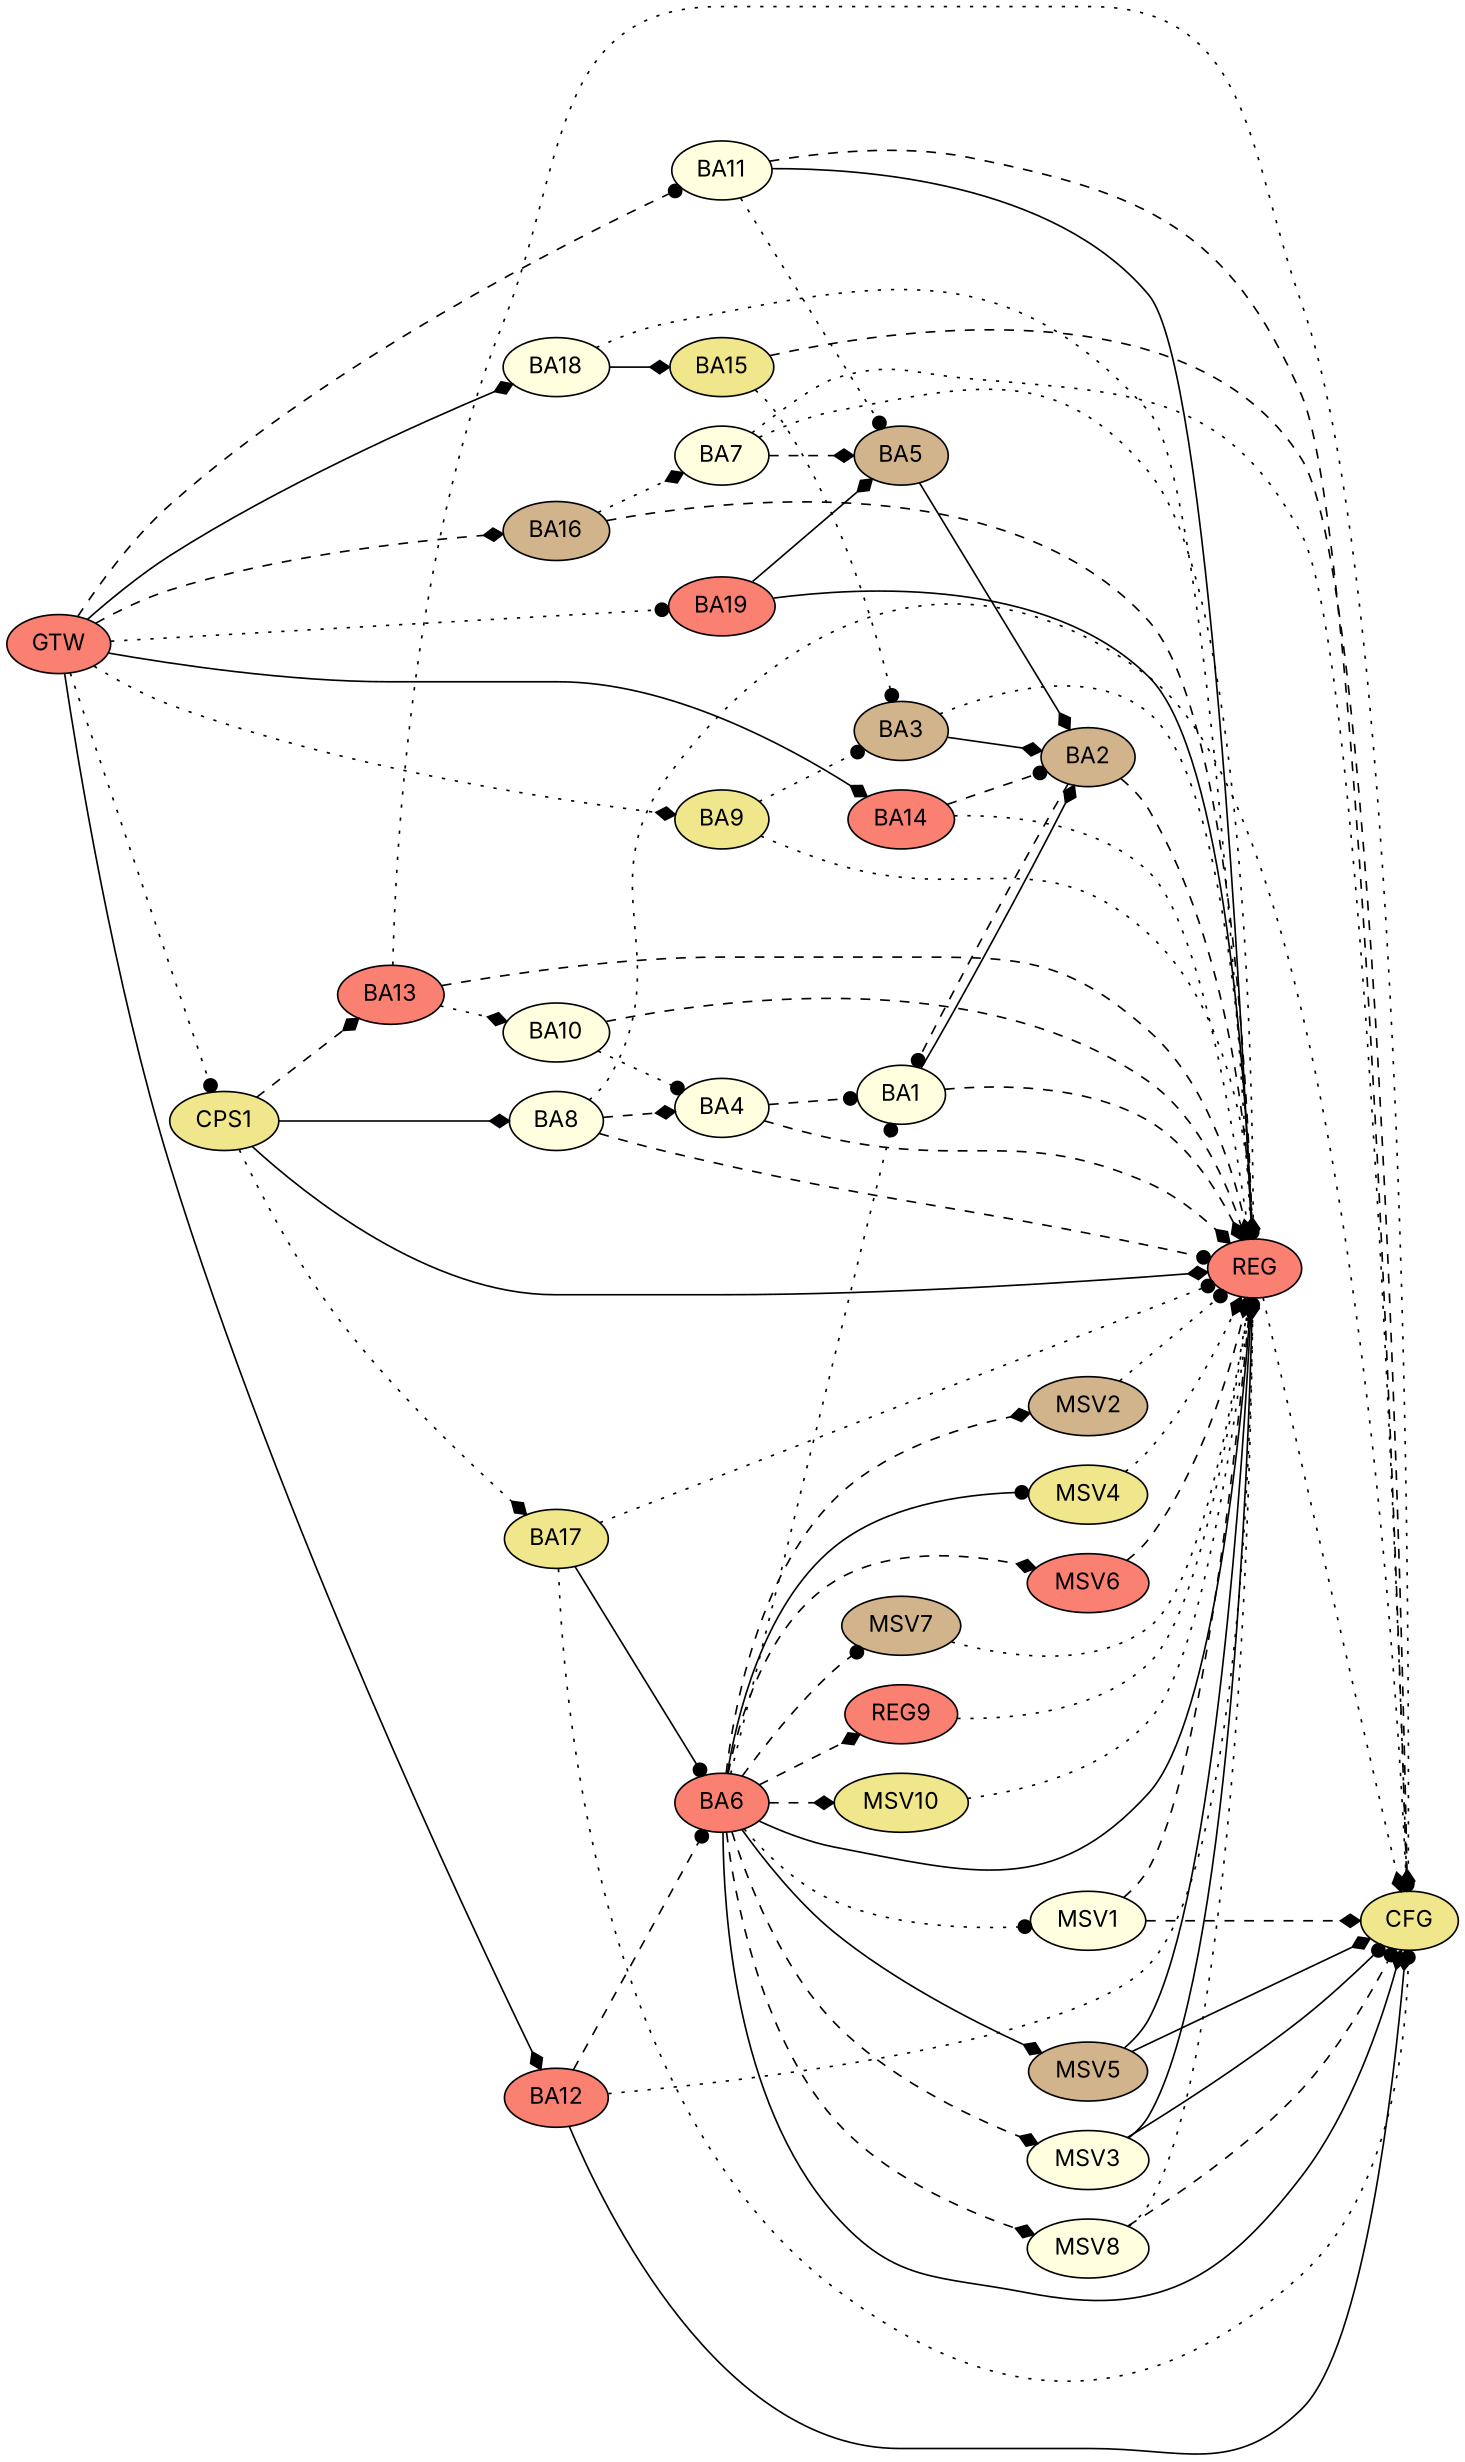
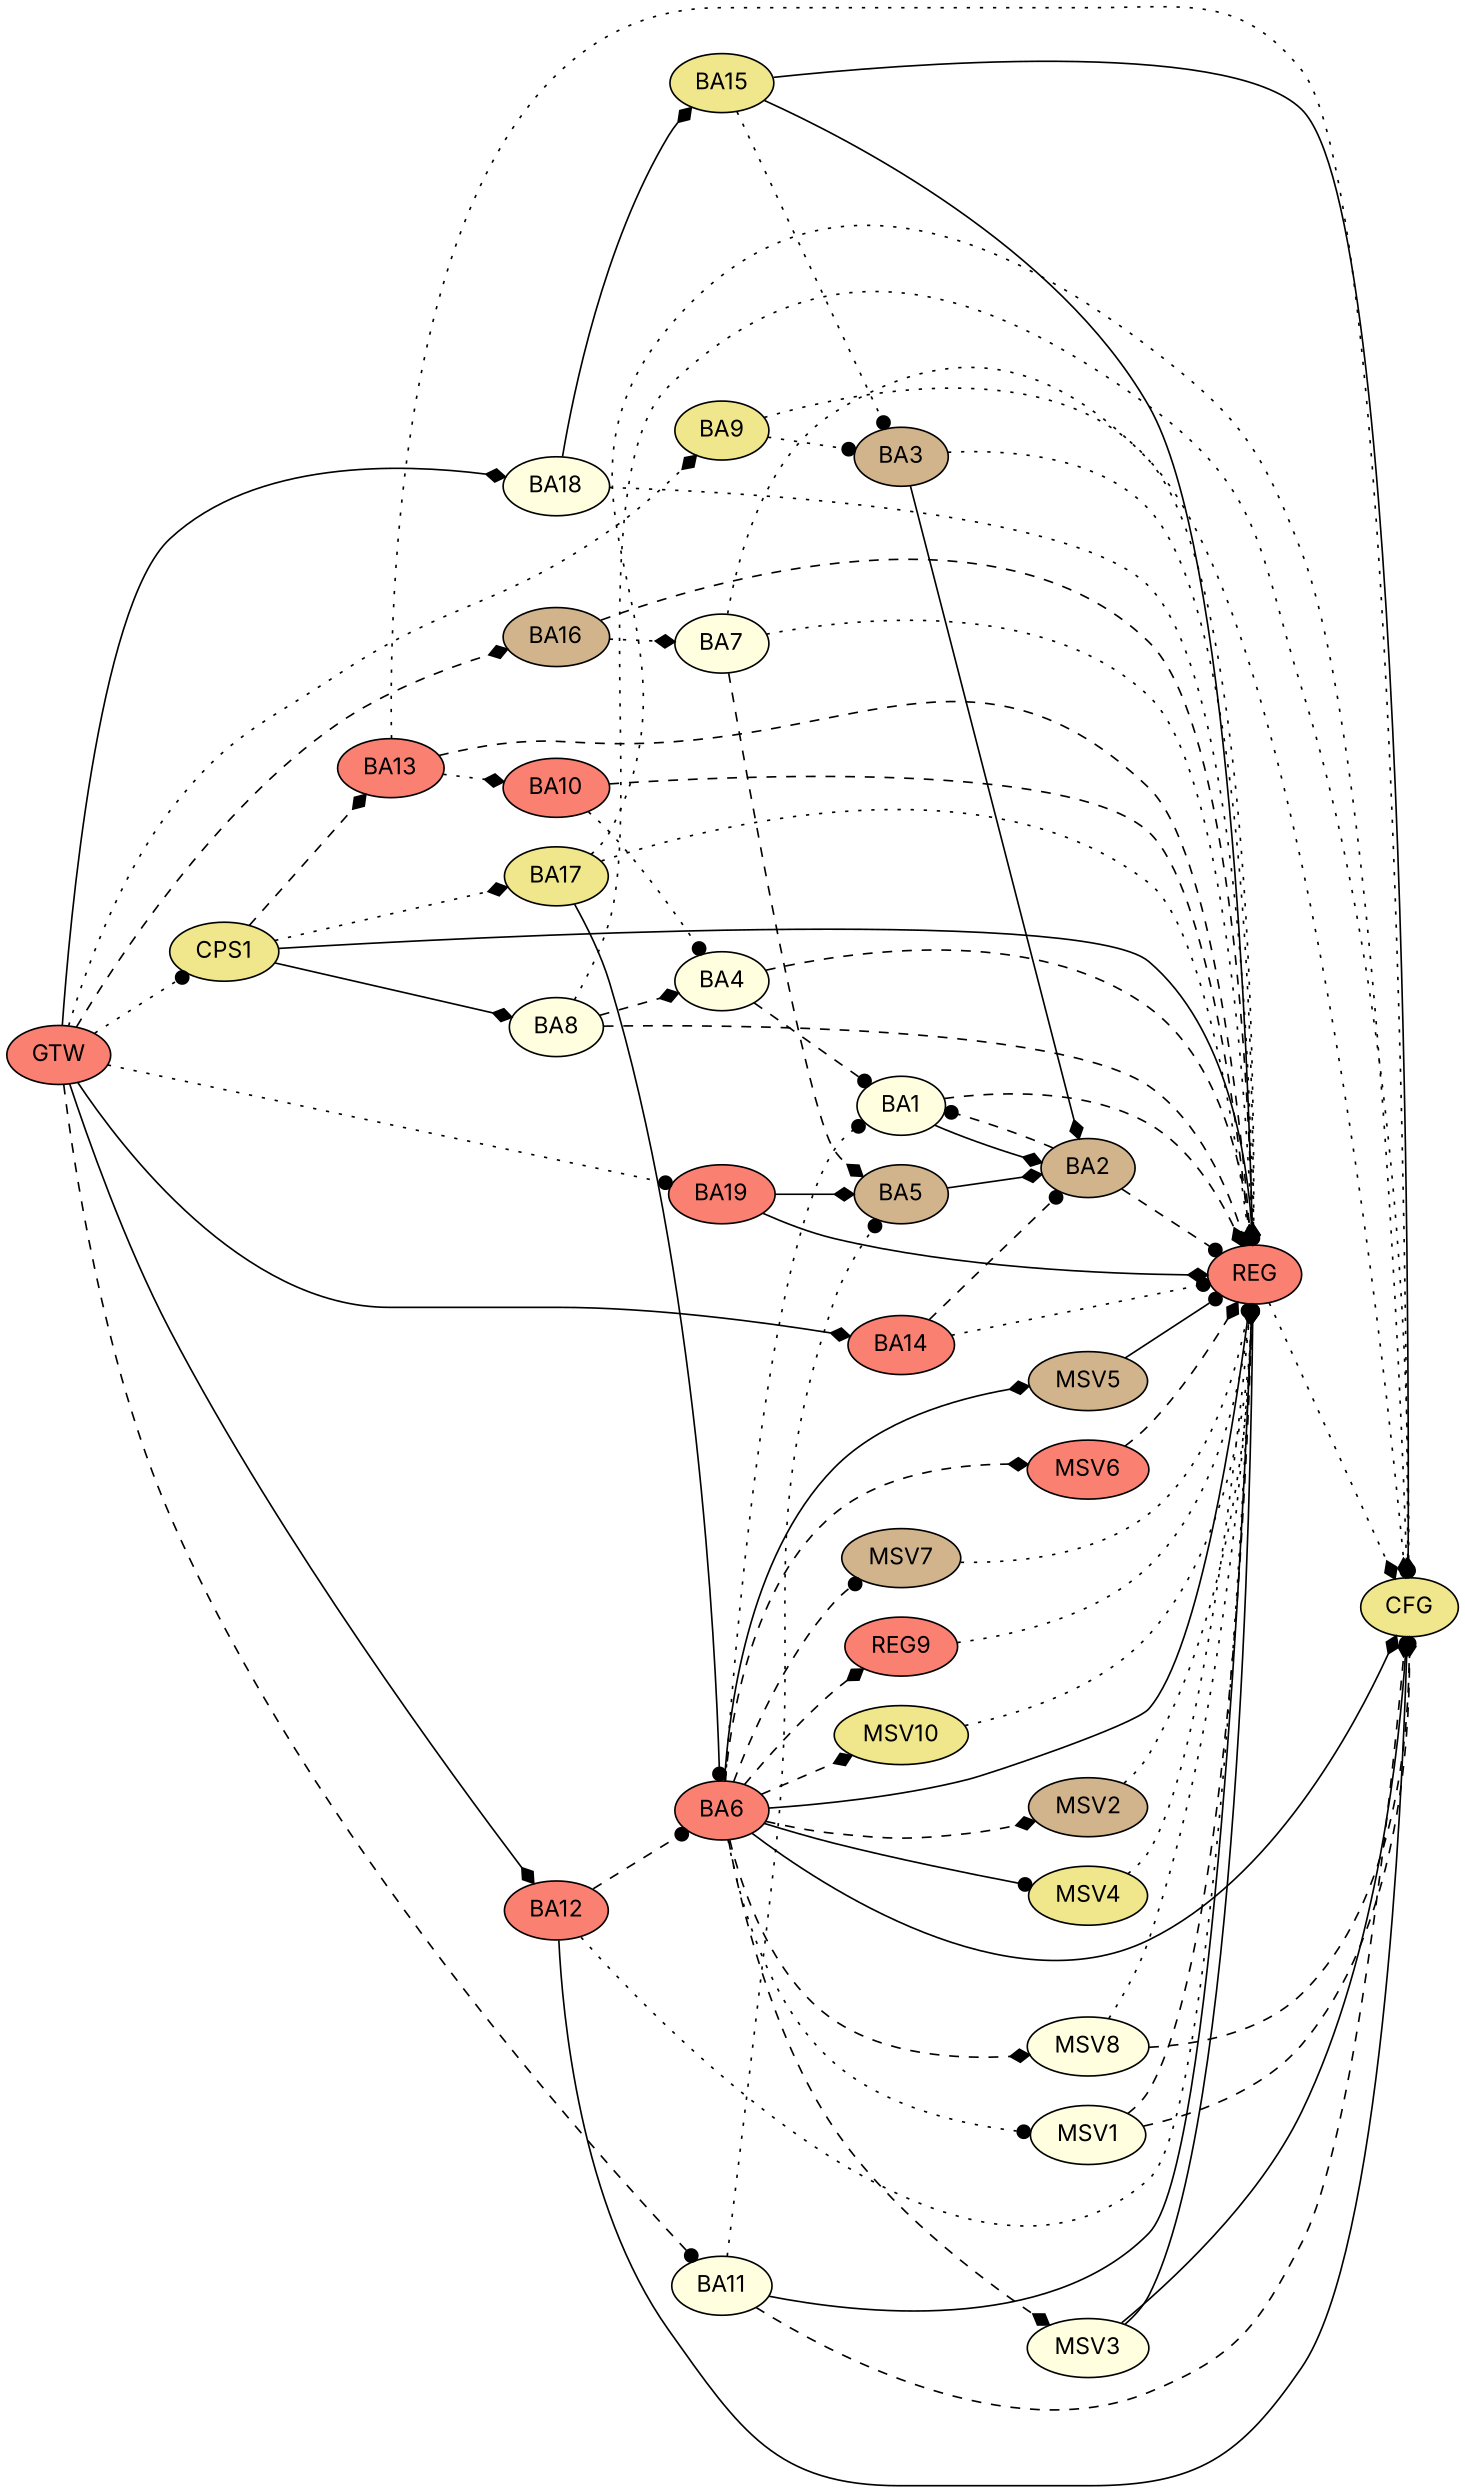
  strict digraph {
    fontname=Inter
    rankdir=LR
    node [fillcolor=salmon fontname=Inter style=filled]
    edge [arrowhead=diamond fontname=Inter style=dotted]
    n1 [fillcolor=lightyellow label=BA1]
    n2 [fillcolor=tan label=BA2]
    n3 [label=REG]
    n4 [fillcolor=khaki label=CFG]
    n5 [fillcolor=tan label=BA3]
    n6 [fillcolor=lightyellow label=BA4]
    n7 [fillcolor=tan label=BA5]
    n8 [label=BA6]
    n9 [fillcolor=lightyellow label=MSV1]
    n10 [fillcolor=tan label=MSV2]
    n11 [fillcolor=lightyellow label=MSV3]
    n12 [fillcolor=khaki label=MSV4]
    n13 [fillcolor=tan label=MSV5]
    n14 [label=MSV6]
    n15 [fillcolor=tan label=MSV7]
    n16 [fillcolor=lightyellow label=MSV8]
    n17 [label=REG9]
    n18 [fillcolor=khaki label=MSV10]
    n19 [fillcolor=lightyellow label=BA7]
    n20 [fillcolor=lightyellow label=BA8]
    n21 [fillcolor=khaki label=BA9]
-   n22 [fillcolor=lightyellow label=BA10]
+   n22 [label=BA10]
    n23 [fillcolor=lightyellow label=BA11]
    n24 [label=BA12]
    n25 [label=BA13]
    n26 [label=BA14]
    n27 [fillcolor=khaki label=BA15]
    n28 [fillcolor=tan label=BA16]
    n29 [fillcolor=khaki label=BA17]
    n30 [fillcolor=lightyellow label=BA18]
    n31 [label=BA19]
    n32 [fillcolor=khaki label=CPS1]
    n33 [label=GTW]
    n1 -> n2 [style=solid]
    n1 -> n3 [style=dashed]
    n2 -> n1 [arrowhead=dot style=dashed]
    n2 -> n3 [arrowhead=dot style=dashed]
    n3 -> n4
    n5 -> n2 [style=solid]
    n5 -> n3
    n6 -> n1 [arrowhead=dot style=dashed]
    n6 -> n3 [style=dashed]
    n7 -> n2 [style=solid]
    n8 -> n1 [arrowhead=dot]
    n8 -> n3 [arrowhead=dot style=solid]
    n8 -> n4 [style=solid]
    n8 -> n9 [arrowhead=dot]
    n8 -> n10 [style=dashed]
    n8 -> n11 [style=dashed]
    n8 -> n12 [arrowhead=dot style=solid]
    n8 -> n13 [style=solid]
    n8 -> n14 [style=dashed]
    n8 -> n15 [arrowhead=dot style=dashed]
    n8 -> n16 [style=dashed]
    n8 -> n17 [style=dashed]
    n8 -> n18 [style=dashed]
    n9 -> n3 [style=dashed]
    n9 -> n4 [style=dashed]
    n10 -> n3 [arrowhead=dot]
    n11 -> n3 [arrowhead=dot style=solid]
    n11 -> n4 [arrowhead=dot style=solid]
    n12 -> n3
    n13 -> n3 [arrowhead=dot style=solid]
-   n13 -> n4 [style=solid]
    n14 -> n3 [style=dashed]
    n15 -> n3 [arrowhead=dot]
    n16 -> n3
    n16 -> n4 [arrowhead=dot style=dashed]
    n17 -> n3 [arrowhead=dot]
    n18 -> n3 [arrowhead=dot]
    n19 -> n3
    n19 -> n4
    n19 -> n7 [style=dashed]
    n20 -> n3 [arrowhead=dot style=dashed]
    n20 -> n4 [arrowhead=dot]
    n20 -> n6 [style=dashed]
    n21 -> n3
    n21 -> n5 [arrowhead=dot]
    n22 -> n3 [arrowhead=dot style=dashed]
    n22 -> n6 [arrowhead=dot]
    n23 -> n3 [style=solid]
    n23 -> n4 [style=dashed]
    n23 -> n7 [arrowhead=dot]
    n24 -> n3 [arrowhead=dot]
    n24 -> n4 [style=solid]
    n24 -> n8 [arrowhead=dot style=dashed]
    n25 -> n3 [style=dashed]
    n25 -> n4
    n25 -> n22
    n26 -> n2 [arrowhead=dot style=dashed]
    n26 -> n3 [arrowhead=dot]
-   n27 -> n4 [arrowhead=dot style=dashed]
+   n27 -> n3 [style=solid]
+   n27 -> n4 [arrowhead=dot style=solid]
    n27 -> n5 [arrowhead=dot]
    n28 -> n3 [style=dashed]
    n28 -> n19
    n29 -> n3 [arrowhead=dot]
    n29 -> n4 [arrowhead=dot]
    n29 -> n8 [arrowhead=dot style=solid]
    n30 -> n3 [arrowhead=dot]
    n30 -> n27 [style=solid]
    n31 -> n3 [style=solid]
    n31 -> n7 [style=solid]
    n32 -> n3 [style=solid]
    n32 -> n20 [style=solid]
    n32 -> n25 [style=dashed]
    n32 -> n29
    n33 -> n21
    n33 -> n23 [arrowhead=dot style=dashed]
    n33 -> n24 [style=solid]
    n33 -> n26 [style=solid]
    n33 -> n28 [style=dashed]
    n33 -> n30 [style=solid]
    n33 -> n31 [arrowhead=dot]
    n33 -> n32 [arrowhead=dot]
  }
